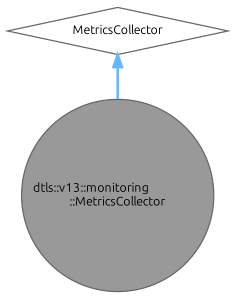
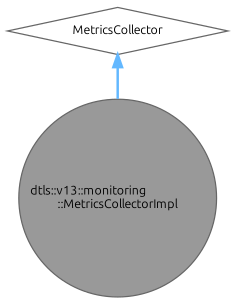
  digraph {
    fontname=Ubuntu
    node [color=gray40 fontname=Ubuntu fontsize=10 style=filled]
-   n1 [fillcolor=grey60 fontcolor=black height=0.2 label="dtls::v13::monitoring\l::MetricsCollector" shape=circle width=0.4]
+   n1 [fillcolor=grey60 fontcolor=black height=0.2 label="dtls::v13::monitoring\l::MetricsCollectorImpl" shape=circle width=0.4]
    n2 [fillcolor=white height=0.2 label=MetricsCollector shape=diamond width=0.4]
    n2 -> n1 [color=steelblue1 dir=back fontname=Ubuntu fontsize=10 labelfontname=Helvetica labelfontsize=10 style=bold]
  }
